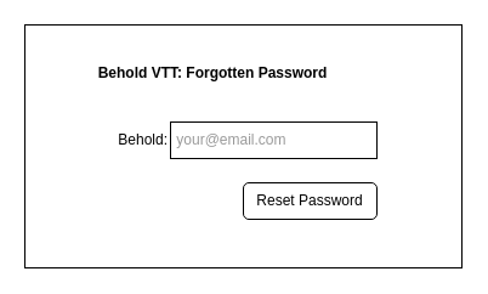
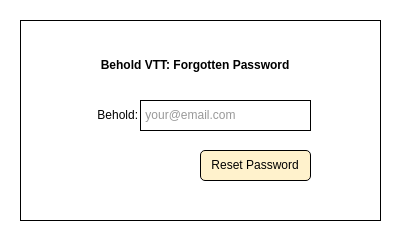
  <mxCell id="0" />
  <mxCell id="1" parent="0" />
  <mxCell id="2" value="" style="rounded=0;whiteSpace=wrap;html=1;" vertex="1" parent="1"><mxGeometry x="20" y="20" width="360" height="200" as="geometry" /></mxCell>
- <mxCell id="3" value="Behold VTT: Forgotten Password" style="text;html=1;align=center;verticalAlign=middle;whiteSpace=wrap;rounded=0;fontStyle=1" vertex="1" parent="1"><mxGeometry x="50" y="45" width="250" height="30" as="geometry" /></mxCell>
+ <mxCell id="3" value="Behold VTT: Forgotten Password" style="text;html=1;align=center;verticalAlign=middle;whiteSpace=wrap;rounded=0;fontStyle=1" vertex="1" parent="1"><mxGeometry x="70" y="50" width="250" height="30" as="geometry" /></mxCell>
  <mxCell id="4" value="Behold:" style="text;html=1;align=right;verticalAlign=middle;whiteSpace=wrap;rounded=0;" vertex="1" parent="1"><mxGeometry x="70" y="100" width="70" height="30" as="geometry" /></mxCell>
  <mxCell id="5" value="&amp;nbsp;your@email.com" style="rounded=0;whiteSpace=wrap;html=1;fontColor=#999999;align=left;" vertex="1" parent="1"><mxGeometry y="100" width="170" height="30" as="geometry" x="140" /></mxCell>
- <mxCell id="6" value="Reset Password" style="rounded=1;whiteSpace=wrap;html=1;" vertex="1" parent="1"><mxGeometry x="200" y="150" width="110" height="30" as="geometry" /></mxCell>
+ <mxCell id="6" value="Reset Password" style="rounded=1;whiteSpace=wrap;html=1;fillColor=#fff2cc;" vertex="1" parent="1"><mxGeometry x="200" y="150" width="110" height="30" as="geometry" /></mxCell>
